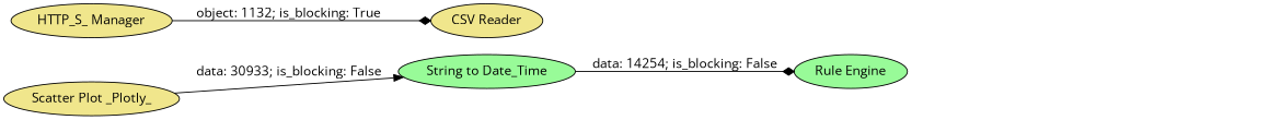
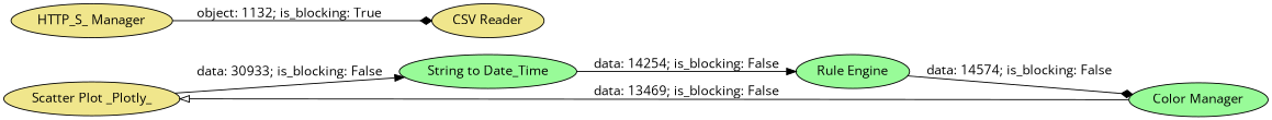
  digraph {
    fontname="Open Sans"
    rankdir=LR
    node [fillcolor=khaki fontname="Open Sans" style=filled]
    edge [arrowhead=normal fontname="Open Sans"]
    n1 [label="Scatter Plot _Plotly_"]
    n2 [fillcolor=palegreen label="String to Date_Time"]
    n3 [label="HTTP_S_ Manager"]
    n4 [label="CSV Reader"]
    n5 [fillcolor=palegreen label="Rule Engine"]
+   n6 [fillcolor=palegreen label="Color Manager"]
    n1 -> n2 [label="data: 30933; is_blocking: False"]
-   n2 -> n5 [arrowhead=diamond label="data: 14254; is_blocking: False"]
+   n2 -> n5 [label="data: 14254; is_blocking: False"]
    n3 -> n4 [arrowhead=diamond label="object: 1132; is_blocking: True"]
+   n5 -> n6 [arrowhead=diamond label="data: 14574; is_blocking: False"]
+   n6 -> n1 [arrowhead=onormal label="data: 13469; is_blocking: False"]
  }
